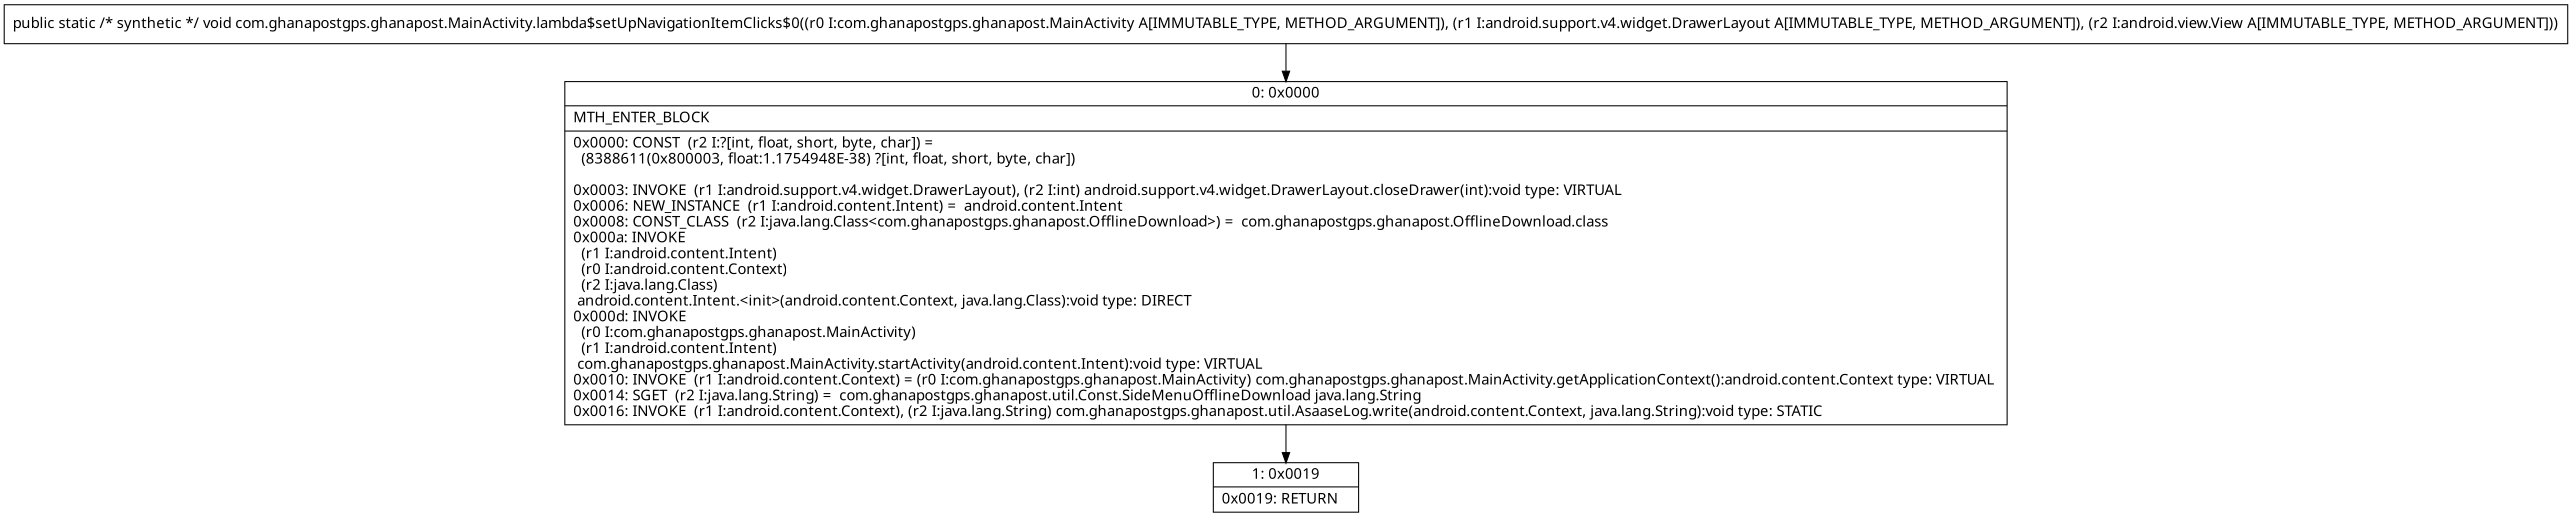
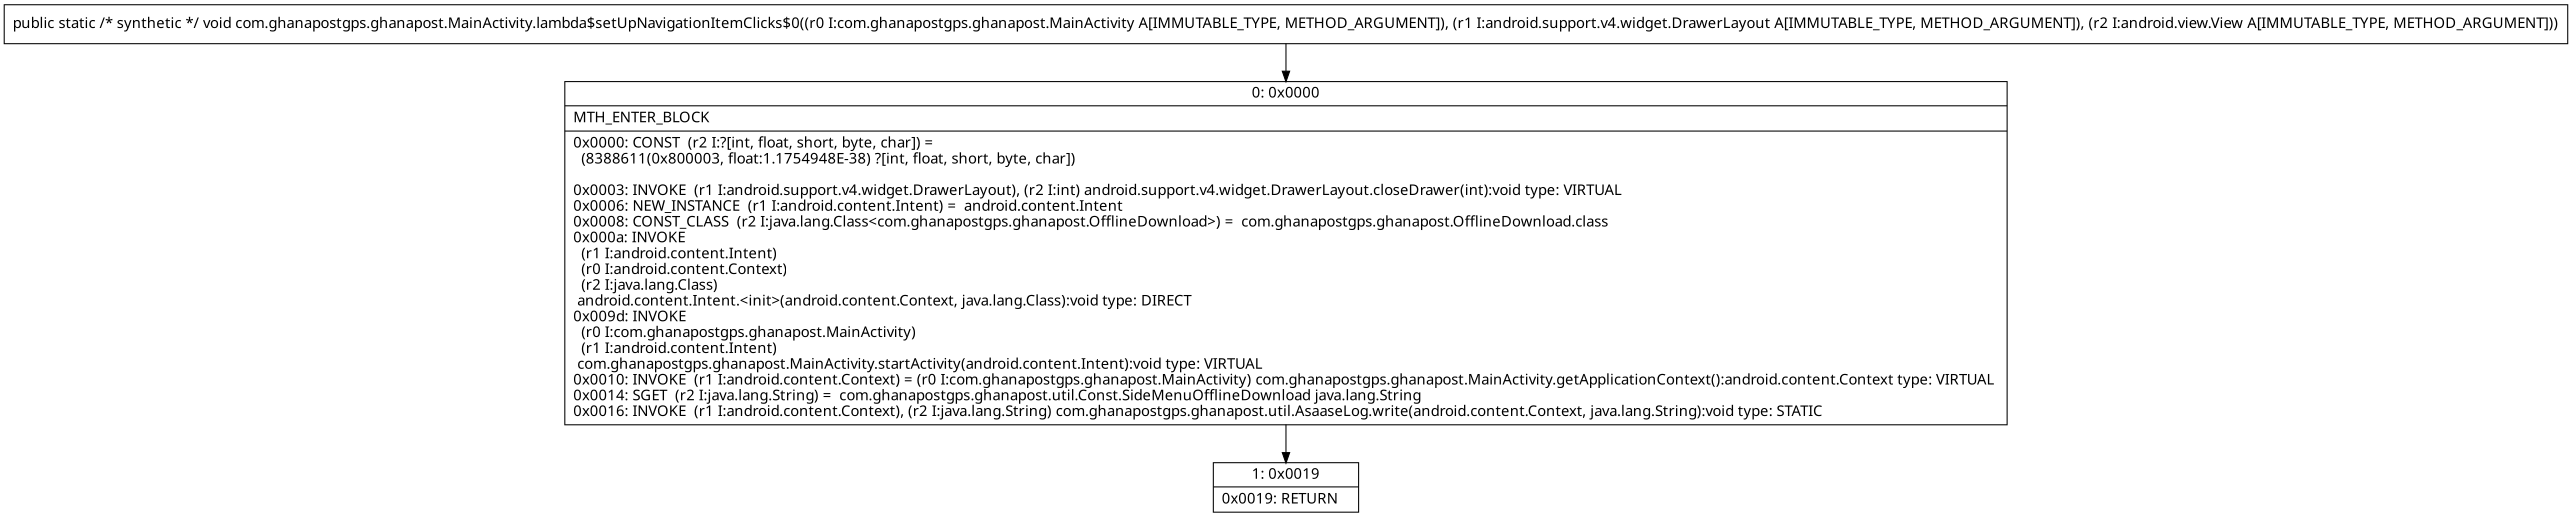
  digraph {
    fontname="Noto Sans"
    node [shape=record fontname="Noto Sans"]
    edge [fontname="Noto Sans"]
-   n1 [label="{0\:\ 0x0000|MTH_ENTER_BLOCK\l|0x0000: CONST  (r2 I:?[int, float, short, byte, char]) = \l  (8388611(0x800003, float:1.1754948E\-38) ?[int, float, short, byte, char])\l \l0x0003: INVOKE  (r1 I:android.support.v4.widget.DrawerLayout), (r2 I:int) android.support.v4.widget.DrawerLayout.closeDrawer(int):void type: VIRTUAL \l0x0006: NEW_INSTANCE  (r1 I:android.content.Intent) =  android.content.Intent \l0x0008: CONST_CLASS  (r2 I:java.lang.Class\<com.ghanapostgps.ghanapost.OfflineDownload\>) =  com.ghanapostgps.ghanapost.OfflineDownload.class \l0x000a: INVOKE  \l  (r1 I:android.content.Intent)\l  (r0 I:android.content.Context)\l  (r2 I:java.lang.Class)\l android.content.Intent.\<init\>(android.content.Context, java.lang.Class):void type: DIRECT \l0x000d: INVOKE  \l  (r0 I:com.ghanapostgps.ghanapost.MainActivity)\l  (r1 I:android.content.Intent)\l com.ghanapostgps.ghanapost.MainActivity.startActivity(android.content.Intent):void type: VIRTUAL \l0x0010: INVOKE  (r1 I:android.content.Context) = (r0 I:com.ghanapostgps.ghanapost.MainActivity) com.ghanapostgps.ghanapost.MainActivity.getApplicationContext():android.content.Context type: VIRTUAL \l0x0014: SGET  (r2 I:java.lang.String) =  com.ghanapostgps.ghanapost.util.Const.SideMenuOfflineDownload java.lang.String \l0x0016: INVOKE  (r1 I:android.content.Context), (r2 I:java.lang.String) com.ghanapostgps.ghanapost.util.AsaaseLog.write(android.content.Context, java.lang.String):void type: STATIC \l}"]
+   n1 [label="{0\:\ 0x0000|MTH_ENTER_BLOCK\l|0x0000: CONST  (r2 I:?[int, float, short, byte, char]) = \l  (8388611(0x800003, float:1.1754948E\-38) ?[int, float, short, byte, char])\l \l0x0003: INVOKE  (r1 I:android.support.v4.widget.DrawerLayout), (r2 I:int) android.support.v4.widget.DrawerLayout.closeDrawer(int):void type: VIRTUAL \l0x0006: NEW_INSTANCE  (r1 I:android.content.Intent) =  android.content.Intent \l0x0008: CONST_CLASS  (r2 I:java.lang.Class\<com.ghanapostgps.ghanapost.OfflineDownload\>) =  com.ghanapostgps.ghanapost.OfflineDownload.class \l0x000a: INVOKE  \l  (r1 I:android.content.Intent)\l  (r0 I:android.content.Context)\l  (r2 I:java.lang.Class)\l android.content.Intent.\<init\>(android.content.Context, java.lang.Class):void type: DIRECT \l0x009d: INVOKE  \l  (r0 I:com.ghanapostgps.ghanapost.MainActivity)\l  (r1 I:android.content.Intent)\l com.ghanapostgps.ghanapost.MainActivity.startActivity(android.content.Intent):void type: VIRTUAL \l0x0010: INVOKE  (r1 I:android.content.Context) = (r0 I:com.ghanapostgps.ghanapost.MainActivity) com.ghanapostgps.ghanapost.MainActivity.getApplicationContext():android.content.Context type: VIRTUAL \l0x0014: SGET  (r2 I:java.lang.String) =  com.ghanapostgps.ghanapost.util.Const.SideMenuOfflineDownload java.lang.String \l0x0016: INVOKE  (r1 I:android.content.Context), (r2 I:java.lang.String) com.ghanapostgps.ghanapost.util.AsaaseLog.write(android.content.Context, java.lang.String):void type: STATIC \l}"]
    n2 [label="{1\:\ 0x0019|0x0019: RETURN   \l}"]
    n3 [label="{public static \/* synthetic *\/ void com.ghanapostgps.ghanapost.MainActivity.lambda$setUpNavigationItemClicks$0((r0 I:com.ghanapostgps.ghanapost.MainActivity A[IMMUTABLE_TYPE, METHOD_ARGUMENT]), (r1 I:android.support.v4.widget.DrawerLayout A[IMMUTABLE_TYPE, METHOD_ARGUMENT]), (r2 I:android.view.View A[IMMUTABLE_TYPE, METHOD_ARGUMENT])) }"]
    n1 -> n2
    n3 -> n1
  }
